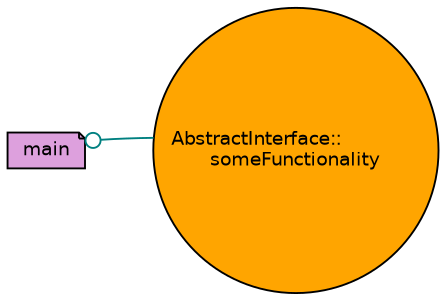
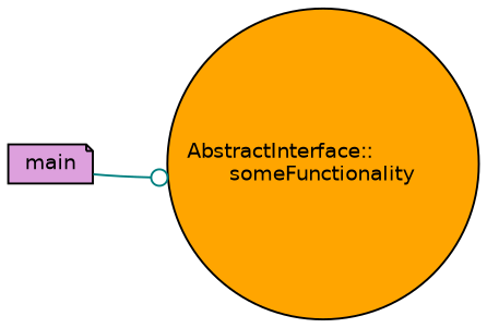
  digraph {
    rankdir=LR
    node [color=black fontname=Helvetica fontsize=10 style=filled]
    n1 [fillcolor=plum fontcolor=black height=0.2 label=main shape=note width=0.4]
    n2 [height=0.2 label="AbstractInterface::\lsomeFunctionality" shape=circle width=0.4 fillcolor=orange]
-   n2 -> n1 [color=teal fontname=Helvetica fontsize=10 labelfontname=Helvetica labelfontsize=10 style=solid arrowhead=odot]
+   n1 -> n2 [color=teal fontname=Helvetica fontsize=10 labelfontname=Helvetica labelfontsize=10 style=solid arrowhead=odot]
  }
